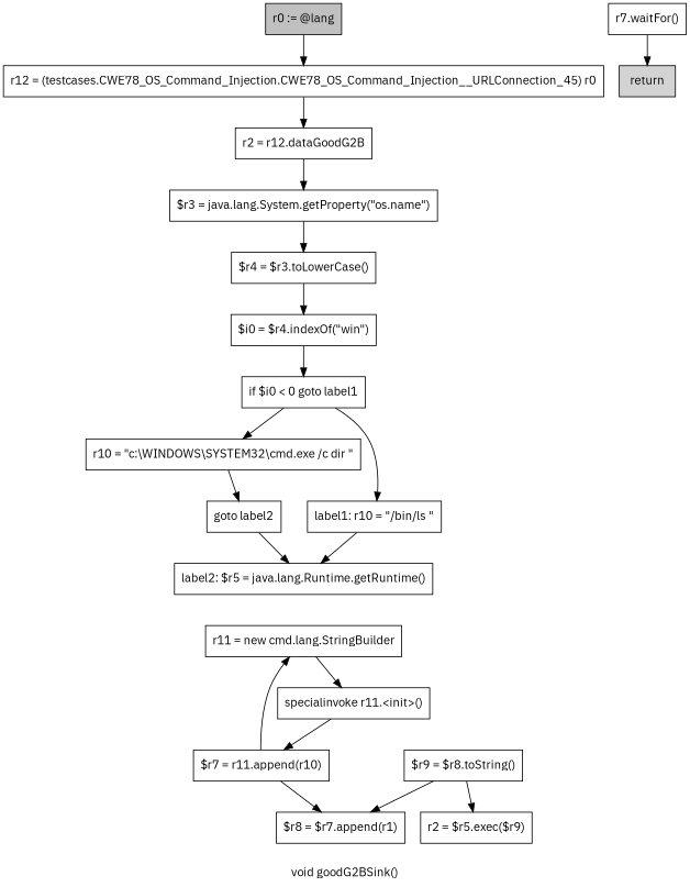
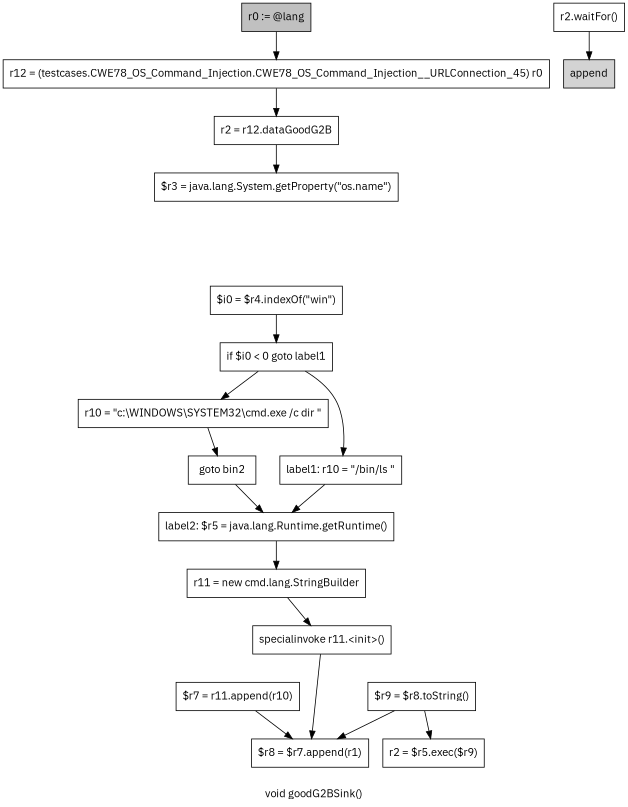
  digraph {
    fontname="IBM Plex Sans"
    label="void goodG2BSink()"
    node [fontname="IBM Plex Sans" shape=box]
    edge [fontname="IBM Plex Sans"]
    n1 [fillcolor=gray label="r0 := @lang" style=filled]
    n2 [label="r12 = (testcases.CWE78_OS_Command_Injection.CWE78_OS_Command_Injection__URLConnection_45) r0"]
    n3 [label="r2 = r12.dataGoodG2B"]
    n4 [label="$r3 = java.lang.System.getProperty(\"os.name\")"]
-   n5 [label="$r4 = $r3.toLowerCase()"]
    n6 [label="$i0 = $r4.indexOf(\"win\")"]
    n7 [label="if $i0 < 0 goto label1"]
    n8 [label="r10 = \"c:\\WINDOWS\\SYSTEM32\\cmd.exe /c dir \""]
    n9 [label="label1: r10 = \"/bin/ls \""]
-   n10 [label="goto label2"]
+   n10 [label="goto bin2"]
    n11 [label="label2: $r5 = java.lang.Runtime.getRuntime()"]
    n12 [label="r11 = new cmd.lang.StringBuilder"]
    n13 [label="specialinvoke r11.<init>()"]
    n14 [label="$r7 = r11.append(r10)"]
    n15 [label="$r8 = $r7.append(r1)"]
    n16 [label="$r9 = $r8.toString()"]
    n17 [label="r2 = $r5.exec($r9)"]
-   n18 [label="r7.waitFor()"]
-   n19 [fillcolor=lightgray label=return style=filled]
+   n18 [label="r2.waitFor()"]
+   n19 [fillcolor=lightgray label=append style=filled]
    n1 -> n2
    n2 -> n3
    n3 -> n4
-   n4 -> n5
-   n5 -> n6
    n6 -> n7
    n7 -> n8
    n7 -> n9
    n8 -> n10
    n9 -> n11
    n10 -> n11
-   n14 -> n12
+   n11 -> n12
    n12 -> n13
-   n13 -> n14
+   n13 -> n15
    n14 -> n15
    n16 -> n15
    n16 -> n17
    n18 -> n19
  }
